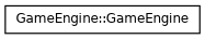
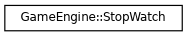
  digraph {
    rankdir=TB
-   n1 [color=black fillcolor=white fontname=Helvetica fontsize=10 height=0.2 label="GameEngine::GameEngine" shape=record style=filled width=0.4]
+   n1 [color=black fillcolor=white fontname=Helvetica fontsize=10 height=0.2 label="GameEngine::StopWatch" shape=record style=filled width=0.4]
  }
